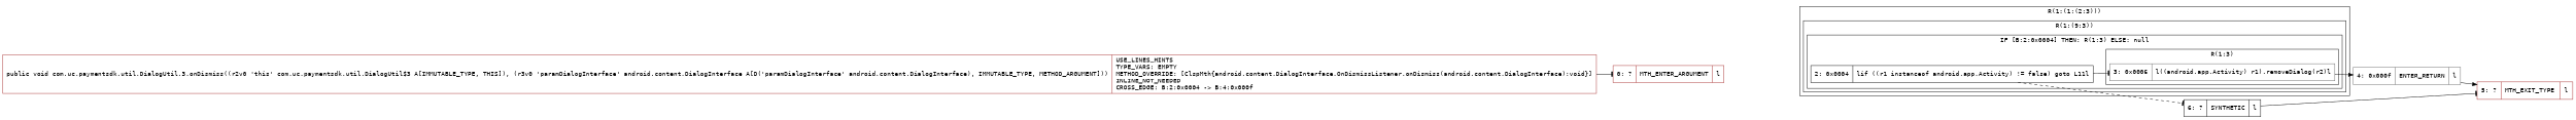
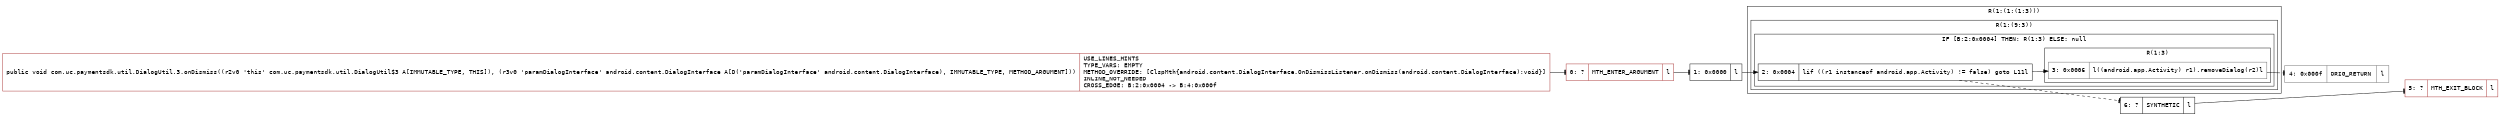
  digraph {
    fontname="DejaVu Sans Mono"
    rankdir=LR
    node [color=black fontname="DejaVu Sans Mono" shape=record]
    edge [arrowhead=tee fontname="DejaVu Sans Mono"]
    n1 [color=gray40 label="{3\:\ 0x0006|l((android.app.Activity) r1).removeDialog(r2)l}"]
    n2 [label="{2\:\ 0x0004|lif ((r1 instanceof android.app.Activity) != false) goto L11l}"]
-   n3 [color=gray40 label="{4\:\ 0x000f|ENTER_RETURN\l|l}"]
+   n3 [color=gray40 label="{4\:\ 0x000f|ORIG_RETURN\l|l}"]
    n4 [label="{6\:\ ?|SYNTHETIC\l|l}"]
-   n5 [color=brown label="{5\:\ ?|MTH_EXIT_TYPE\l|l}"]
+   n5 [color=brown label="{5\:\ ?|MTH_EXIT_BLOCK\l|l}"]
    n6 [color=brown label="{0\:\ ?|MTH_ENTER_ARGUMENT\l|l}"]
+   n7 [label="{1\:\ 0x0000|l}"]
    n8 [color=brown label="{public void com.uc.paymentsdk.util.DialogUtil.3.onDismiss((r2v0 'this' com.uc.paymentsdk.util.DialogUtil$3 A[IMMUTABLE_TYPE, THIS]), (r3v0 'paramDialogInterface' android.content.DialogInterface A[D('paramDialogInterface' android.content.DialogInterface), IMMUTABLE_TYPE, METHOD_ARGUMENT]))  | USE_LINES_HINTS\lTYPE_VARS: EMPTY\lMETHOD_OVERRIDE: [ClspMth\{android.content.DialogInterface.OnDismissListener.onDismiss(android.content.DialogInterface):void\}]\lINLINE_NOT_NEEDED\lCROSS_EDGE: B:2:0x0004 \-\> B:4:0x000f\l}"]
    subgraph cluster_1 {
-     label="R(1:(1:(2:3)))"
+     label="R(1:(1:(1:3)))"
      subgraph cluster_2 {
        label="R(1:(9:3))"
        subgraph cluster_3 {
          label="IF [B:2:0x0004] THEN: R(1:3) ELSE: null"
          n2
          subgraph cluster_4 {
            label="R(1:3)"
            n1
          }
        }
      }
    }
-   n1 -> n3 [arrowhead=normal]
-   n2 -> n1
+   n1 -> n3
+   n2 -> n1 [arrowhead=normal]
    n2 -> n4 [style=dashed]
-   n3 -> n5 [arrowhead=normal]
    n4 -> n5
+   n6 -> n7
+   n7 -> n2 [arrowhead=normal]
    n8 -> n6
  }
